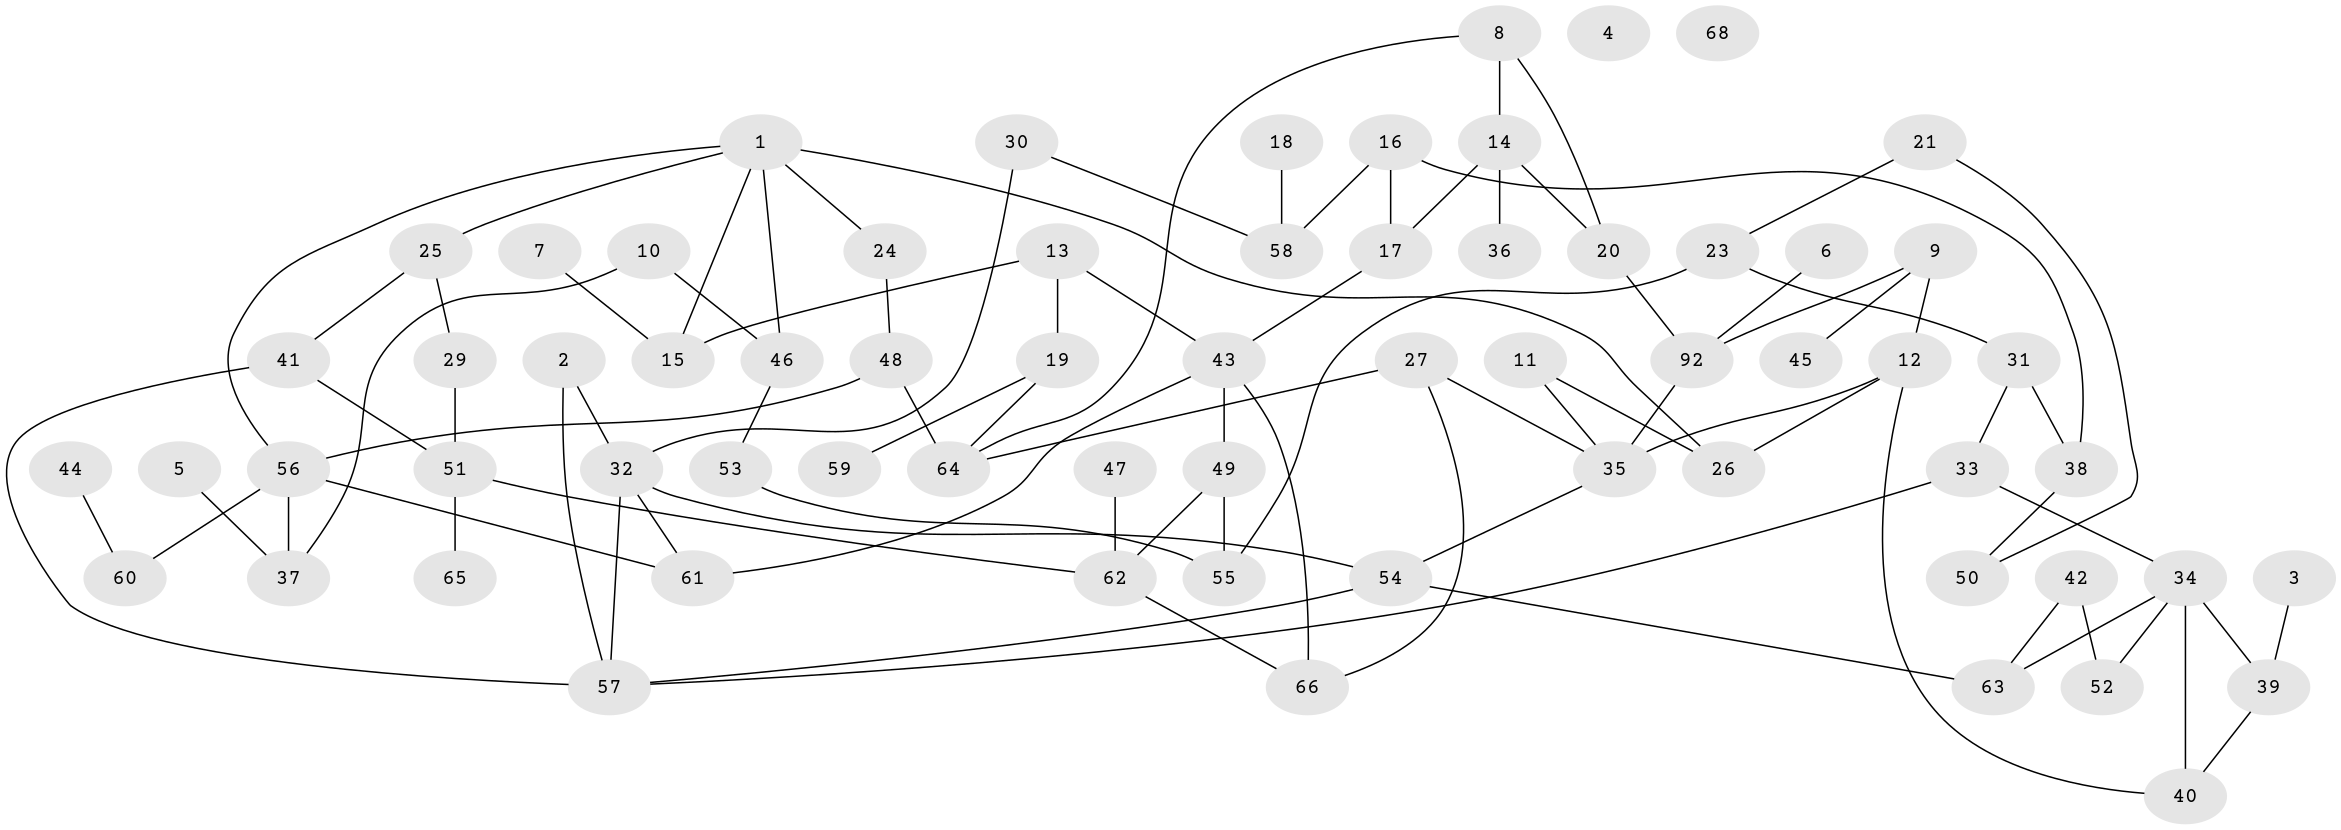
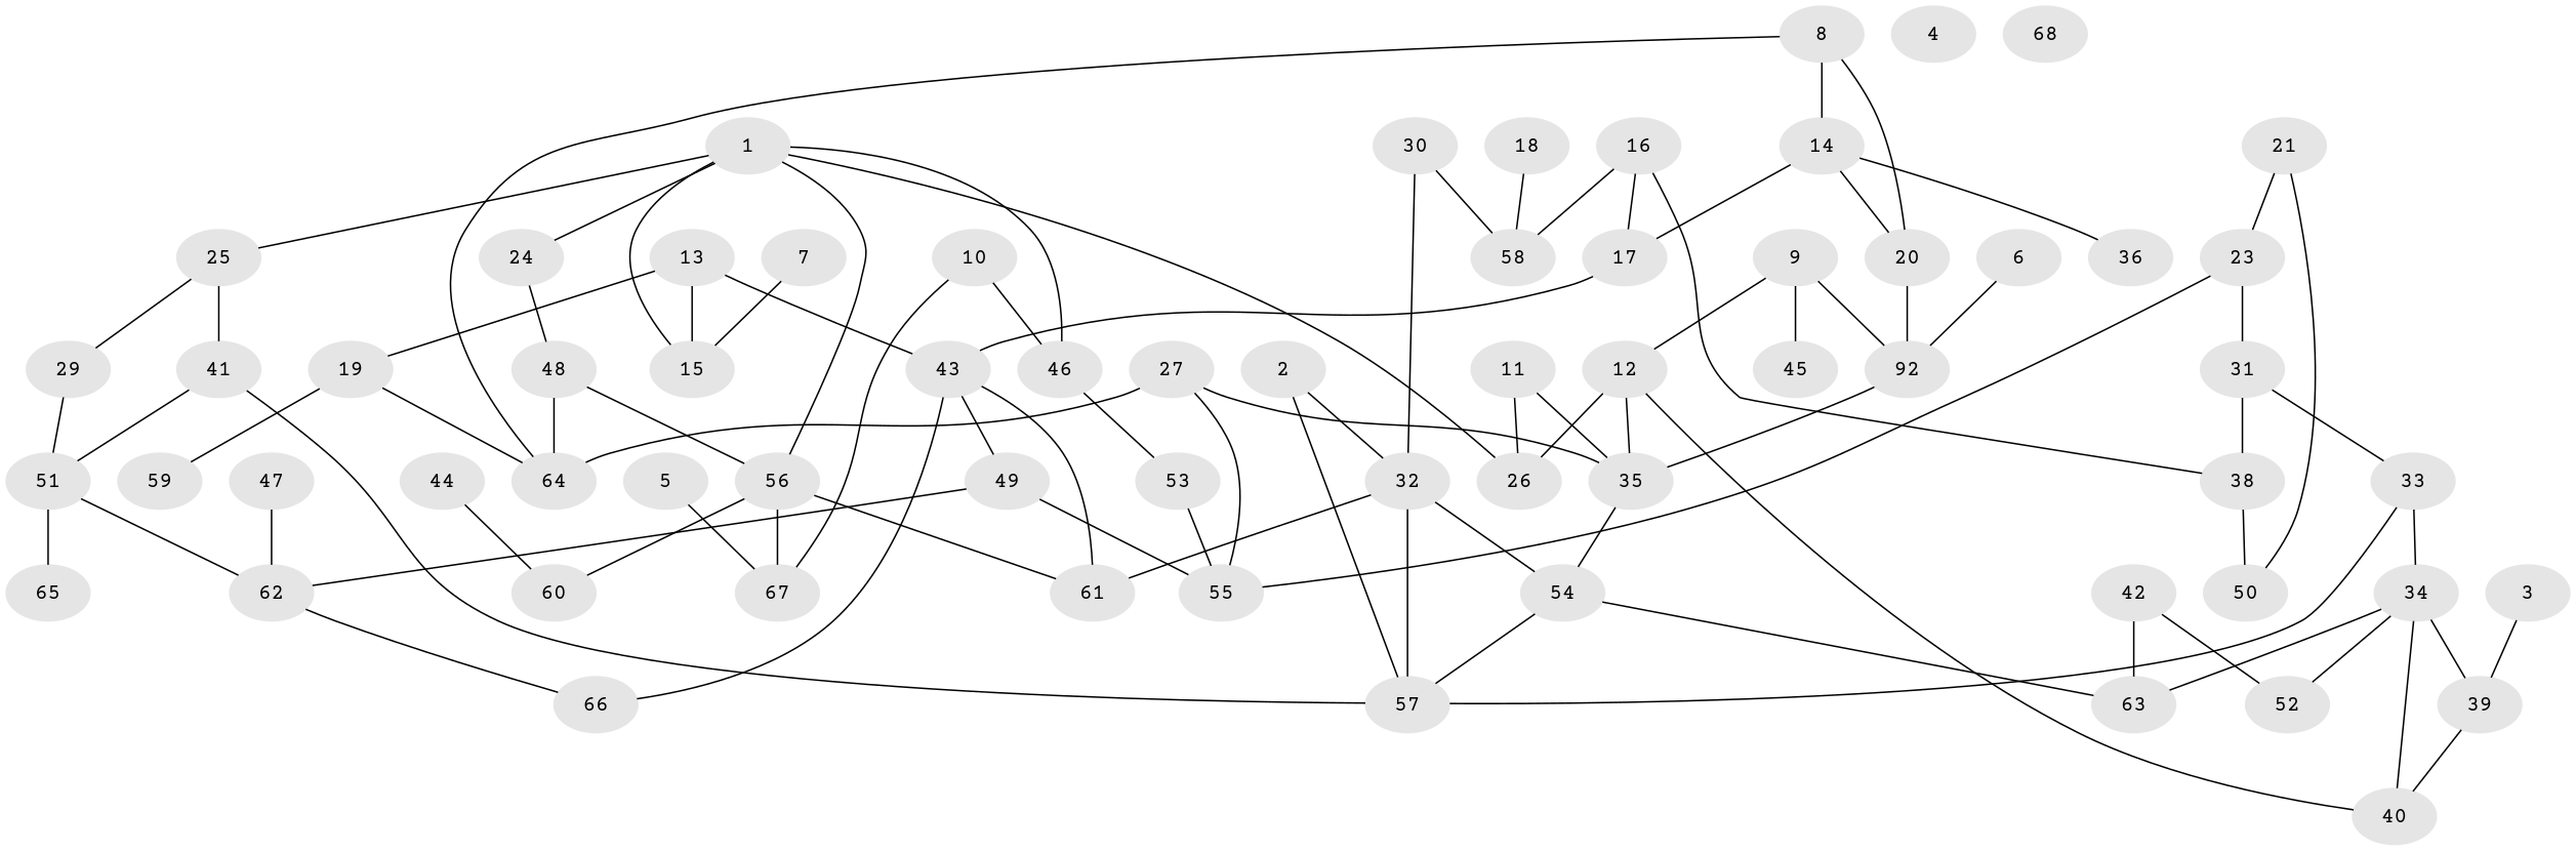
  graph {
    fontname="Courier Prime"
    node [color=gray90 fontname="Courier Prime" style=filled]
    edge [fontname="Courier Prime"]
    1
    15
    24
    25
    26
    46
    56
    48
    29
    41
    53
-   67 [label=37]
+   67
    61
    60
    2
    32
    57
    54
    3
    39
    40
    4
    5
    n24 [label=92]
    6
    35
    7
    8
    14
    20
    64
    17
    36
    9
    12
    45
    10
    11
    13
    19
    43
    59
    16
    38
    58
    50
    66
    49
    18
    21
    23
    31
    55
    33
    51
    27
    n57 [label=68]
    62
    65
    30
    34
    63
    52
    42
    44
    47
    1 -- 15
    1 -- 24
    1 -- 25
    1 -- 26
    1 -- 46
    1 -- 56
    24 -- 48
    25 -- 29
    25 -- 41
    46 -- 53
    56 -- 67
    56 -- 61
    56 -- 60
    48 -- 56
    48 -- 64
    29 -- 51
    41 -- 57
    41 -- 51
    53 -- 55
    2 -- 32
    2 -- 57
    32 -- 61
    32 -- 57
    32 -- 54
    54 -- 57
    54 -- 63
    3 -- 39
    39 -- 40
    5 -- 67
    n24 -- 35
    6 -- n24
    35 -- 54
    7 -- 15
    8 -- 14
    8 -- 20
    8 -- 64
    14 -- 20
    14 -- 17
    14 -- 36
    20 -- n24
    17 -- 43
    9 -- n24
    9 -- 12
    9 -- 45
    12 -- 26
    12 -- 40
    12 -- 35
    10 -- 46
    10 -- 67
    11 -- 26
    11 -- 35
    13 -- 15
    13 -- 19
    13 -- 43
    19 -- 64
    19 -- 59
    43 -- 61
    43 -- 66
    43 -- 49
    16 -- 17
    16 -- 38
    16 -- 58
    38 -- 50
    49 -- 55
    49 -- 62
    18 -- 58
    21 -- 50
    21 -- 23
    23 -- 31
    23 -- 55
    31 -- 38
    31 -- 33
    33 -- 57
    33 -- 34
    51 -- 62
    51 -- 65
    27 -- 35
    27 -- 64
-   27 -- 66
+   27 -- 55
    62 -- 66
    30 -- 32
    30 -- 58
    34 -- 39
    34 -- 40
    34 -- 63
    34 -- 52
    42 -- 63
    42 -- 52
    44 -- 60
    47 -- 62
  }
